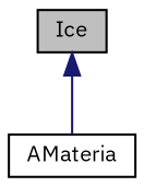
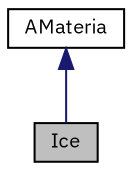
  digraph {
    fontname="IBM Plex Sans"
    node [color=black fontname="IBM Plex Sans" fontsize=10 shape=record style=filled]
    n1 [fillcolor=grey75 fontcolor=black height=0.2 label=Ice width=0.4]
    n2 [fillcolor=white height=0.2 label=AMateria width=0.4]
-   n1 -> n2 [color=midnightblue dir=back fontname="IBM Plex Sans" fontsize=10 labelfontname=Helvetica labelfontsize=10 style=solid]
+   n2 -> n1 [color=midnightblue dir=back fontname="IBM Plex Sans" fontsize=10 labelfontname=Helvetica labelfontsize=10 style=solid]
  }
